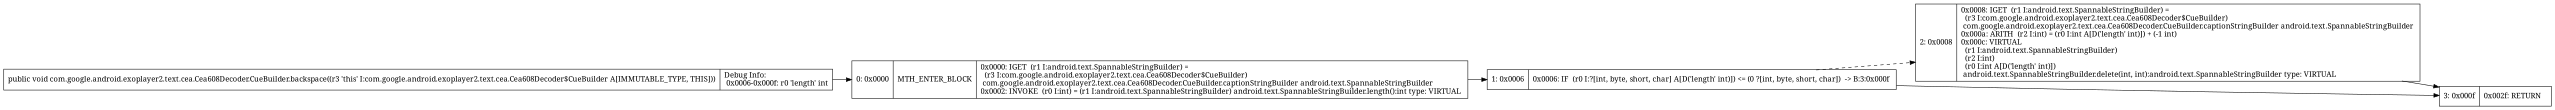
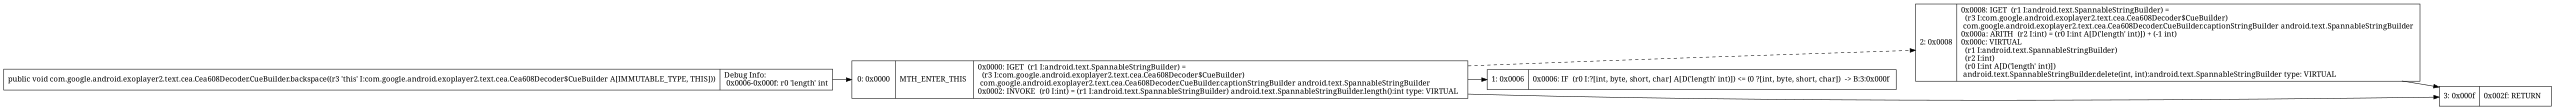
  digraph {
    fontname="Noto Serif"
    rankdir=LR
    node [fontname="Noto Serif" shape=record]
    edge [fontname="Noto Serif"]
-   n1 [label="{0\:\ 0x0000|MTH_ENTER_BLOCK\l|0x0000: IGET  (r1 I:android.text.SpannableStringBuilder) = \l  (r3 I:com.google.android.exoplayer2.text.cea.Cea608Decoder$CueBuilder)\l com.google.android.exoplayer2.text.cea.Cea608Decoder.CueBuilder.captionStringBuilder android.text.SpannableStringBuilder \l0x0002: INVOKE  (r0 I:int) = (r1 I:android.text.SpannableStringBuilder) android.text.SpannableStringBuilder.length():int type: VIRTUAL \l}"]
+   n1 [label="{0\:\ 0x0000|MTH_ENTER_THIS\l|0x0000: IGET  (r1 I:android.text.SpannableStringBuilder) = \l  (r3 I:com.google.android.exoplayer2.text.cea.Cea608Decoder$CueBuilder)\l com.google.android.exoplayer2.text.cea.Cea608Decoder.CueBuilder.captionStringBuilder android.text.SpannableStringBuilder \l0x0002: INVOKE  (r0 I:int) = (r1 I:android.text.SpannableStringBuilder) android.text.SpannableStringBuilder.length():int type: VIRTUAL \l}"]
    n2 [label="{1\:\ 0x0006|0x0006: IF  (r0 I:?[int, byte, short, char] A[D('length' int)]) \<= (0 ?[int, byte, short, char])  \-\> B:3:0x000f \l}"]
    n3 [label="{2\:\ 0x0008|0x0008: IGET  (r1 I:android.text.SpannableStringBuilder) = \l  (r3 I:com.google.android.exoplayer2.text.cea.Cea608Decoder$CueBuilder)\l com.google.android.exoplayer2.text.cea.Cea608Decoder.CueBuilder.captionStringBuilder android.text.SpannableStringBuilder \l0x000a: ARITH  (r2 I:int) = (r0 I:int A[D('length' int)]) + (\-1 int) \l0x000c: VIRTUAL  \l  (r1 I:android.text.SpannableStringBuilder)\l  (r2 I:int)\l  (r0 I:int A[D('length' int)])\l android.text.SpannableStringBuilder.delete(int, int):android.text.SpannableStringBuilder type: VIRTUAL \l}"]
    n4 [label="{3\:\ 0x000f|0x002f: RETURN   \l}"]
    n5 [label="{public void com.google.android.exoplayer2.text.cea.Cea608Decoder.CueBuilder.backspace((r3 'this' I:com.google.android.exoplayer2.text.cea.Cea608Decoder$CueBuilder A[IMMUTABLE_TYPE, THIS]))  | Debug Info:\l  0x0006\-0x000f: r0 'length' int\l}"]
    n1 -> n2
-   n2 -> n3 [style=dashed]
-   n2 -> n4
+   n1 -> n3 [style=dashed]
+   n1 -> n4
    n3 -> n4
    n5 -> n1
  }
